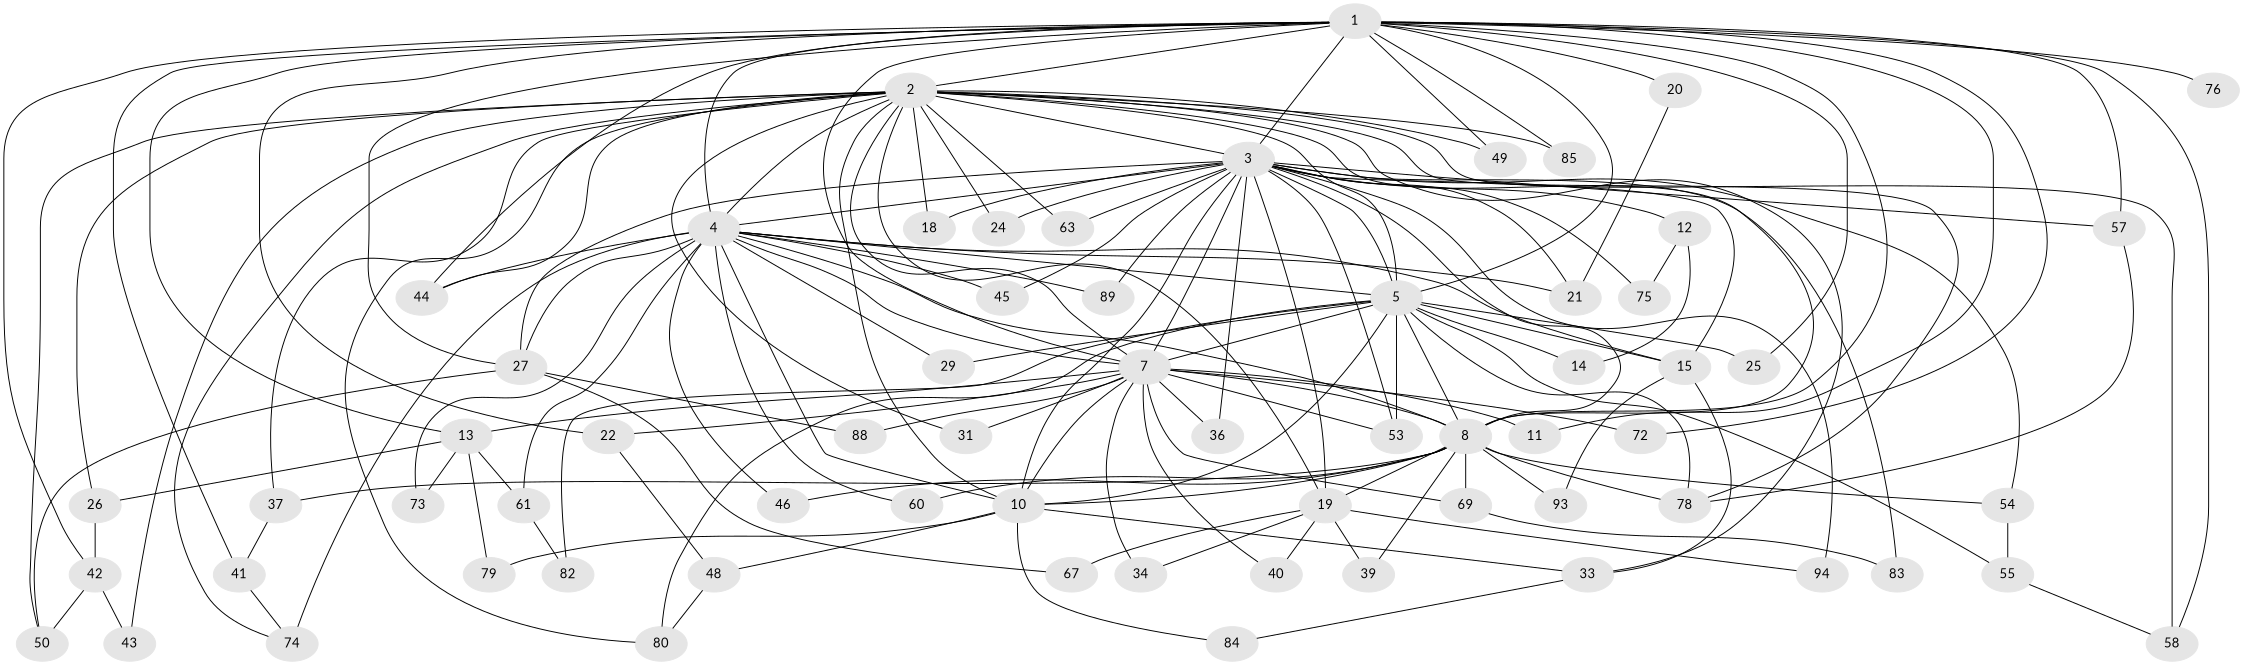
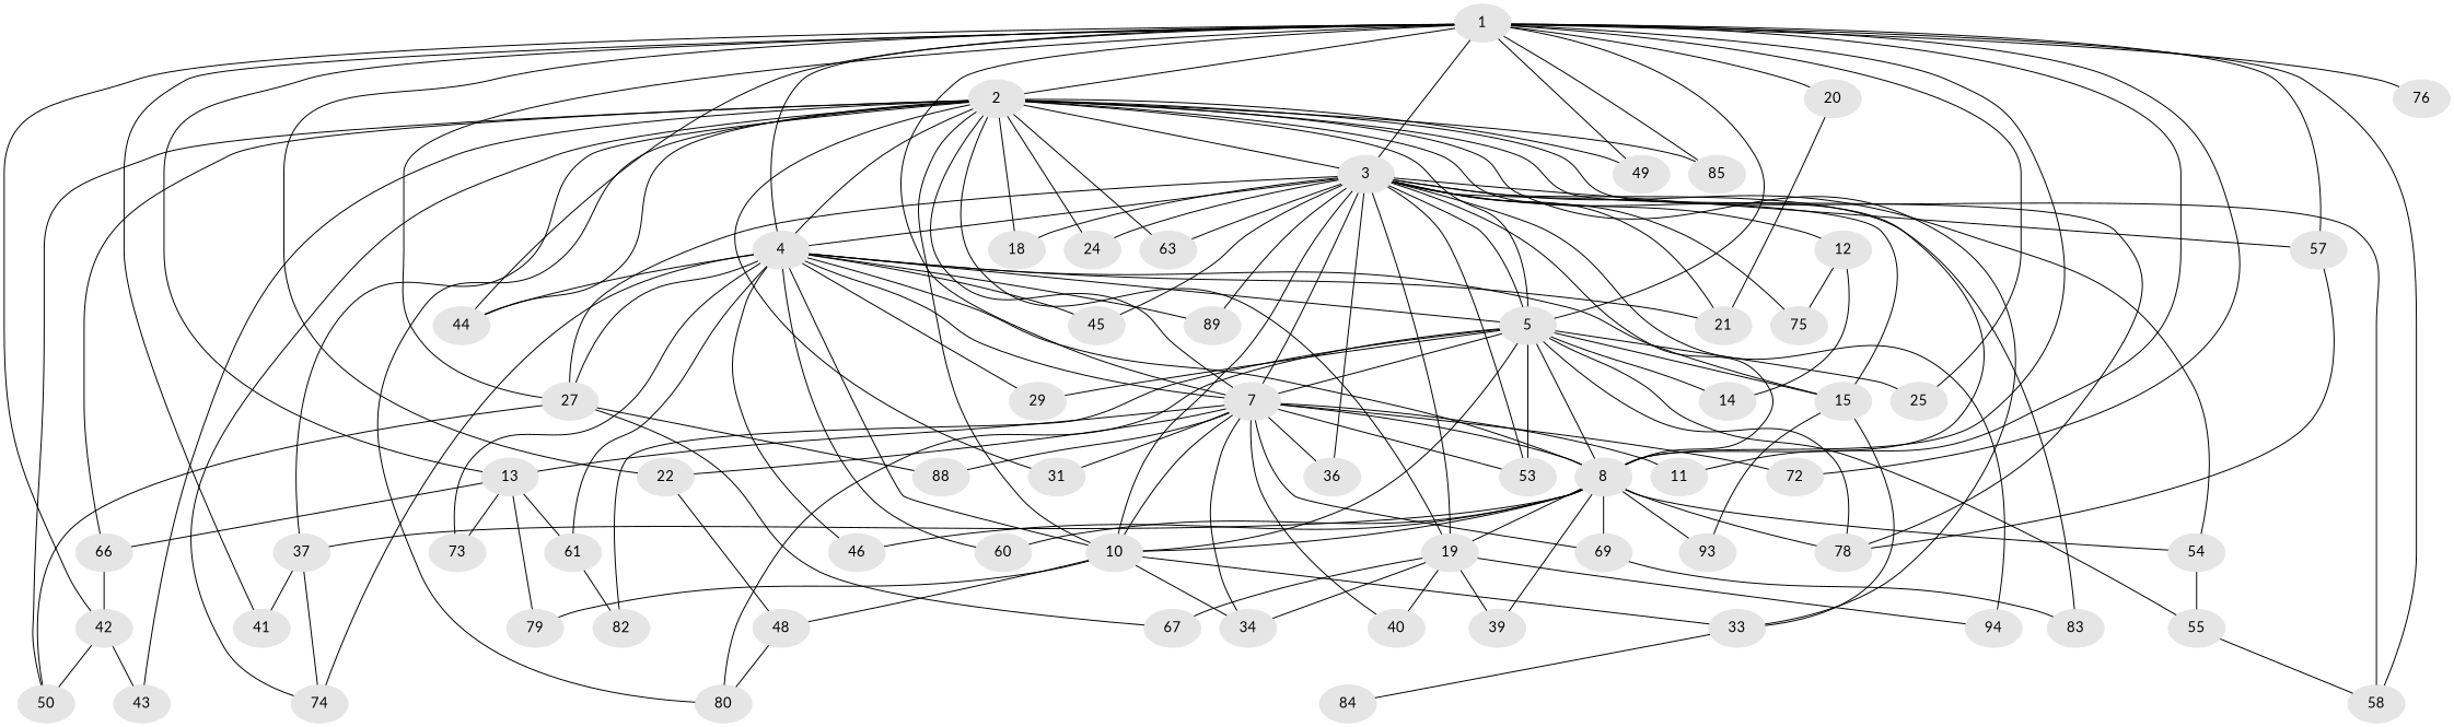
  graph {
    fontname=Lato
    node [color=gray90 fontname=Lato style=filled]
    edge [fontname=Lato]
    1 [super="+9"]
    2 [super="+66"]
    3 [super="+6"]
    4 [super="+38"]
    5 [super="+30"]
    7 [super="+56"]
    8 [super="+28"]
    11 [super="+17"]
    13 [super="+16"]
    20
    22
    n12 [label=25]
    27 [super="+52"]
    41
    42 [super="+87"]
    44 [super="+47"]
    49
    57 [super="+81"]
    58
    n20 [label=76 super="+77"]
    72
    85
    10 [super="+25"]
    18 [super="+32"]
    19 [super="+35"]
    24
-   26
+   26 [label=66]
    31
    33 [super="+71"]
    37 [super="+86"]
    43
    50
    63
    74 [super="+76"]
    78 [super="+91"]
    80 [super="+90"]
    12
    15 [super="+51"]
    21 [super="+92"]
    36
    45 [super="+62"]
    53 [super="+65"]
    54
    75
    83
    89
    94
    29
    46
    60
    61
    73
    14
    55 [super="+59"]
    82
    34
    40
    69
    88
    39
    93
    48
    79
    84
    67
    1 -- 2 [weight=2]
    1 -- 3 [weight=4]
    1 -- 4 [weight=2]
    1 -- 5 [weight=2]
    1 -- 7 [weight=2]
    1 -- 8 [weight=2]
    1 -- 11 [weight=2]
    1 -- 13
    1 -- 20
    1 -- 22
    1 -- n12
    1 -- 27
    1 -- 41
    1 -- 42
    1 -- 44
    1 -- 49
    1 -- 57
    1 -- 58
    1 -- n20 [weight=3]
    1 -- 72
    1 -- 85
    2 -- 3 [weight=2]
    2 -- 4 [weight=2]
    2 -- 5
    2 -- 7
    2 -- 8
    2 -- 44 [weight=2]
    2 -- 49
    2 -- 58
    2 -- 85
    2 -- 10
    2 -- 18
    2 -- 19
    2 -- 24
    2 -- 26
    2 -- 31
    2 -- 33
    2 -- 37
    2 -- 43
    2 -- 50
    2 -- 63
    2 -- 74
    2 -- 78
    2 -- 80
    3 -- 4 [weight=2]
    3 -- 5 [weight=3]
    3 -- 7 [weight=2]
    3 -- 8 [weight=2]
    3 -- 27
    3 -- 57
    3 -- 10 [weight=3]
    3 -- 18
    3 -- 19
    3 -- 24
    3 -- 63
    3 -- 12
    3 -- 15
    3 -- 21
    3 -- 36
    3 -- 45 [weight=2]
    3 -- 53
    3 -- 54
    3 -- 75
    3 -- 83
    3 -- 89
    3 -- 94
    4 -- 5
    4 -- 7 [weight=2]
    4 -- 8
    4 -- 27
    4 -- 44
    4 -- 10
    4 -- 74 [weight=2]
    4 -- 15
    4 -- 21
    4 -- 45
    4 -- 89
    4 -- 29
    4 -- 46
    4 -- 60
    4 -- 61
    4 -- 73
    5 -- 7
    5 -- 8
    5 -- n12
    5 -- 10
    5 -- 78
    5 -- 80
    5 -- 15
    5 -- 53
    5 -- 29
    5 -- 14
    5 -- 55
    5 -- 82
    7 -- 8 [weight=2]
    7 -- 11
    7 -- 13 [weight=2]
    7 -- 22
    7 -- 72
    7 -- 10
    7 -- 31
    7 -- 36
    7 -- 53
    7 -- 34
    7 -- 40
    7 -- 69
    7 -- 88
    8 -- 10
    8 -- 19
    8 -- 37
    8 -- 78
    8 -- 54
    8 -- 46
    8 -- 60
    8 -- 69
    8 -- 39
    8 -- 93
    13 -- 26
    13 -- 61
    13 -- 73
    13 -- 79
    20 -- 21
    22 -- 48
    27 -- 50
    27 -- 88
    27 -- 67
    42 -- 43
    42 -- 50
    57 -- 78
    10 -- 33
    10 -- 48
    10 -- 79
-   10 -- 84
+   10 -- 34
    19 -- 94
    19 -- 34
    19 -- 40
    19 -- 39
    19 -- 67
    26 -- 42
    33 -- 84
    37 -- 41
-   41 -- 74
+   37 -- 74
    12 -- 75
    12 -- 14
    15 -- 33
    15 -- 93
    54 -- 55
    61 -- 82
    55 -- 58
    69 -- 83
    48 -- 80
  }
